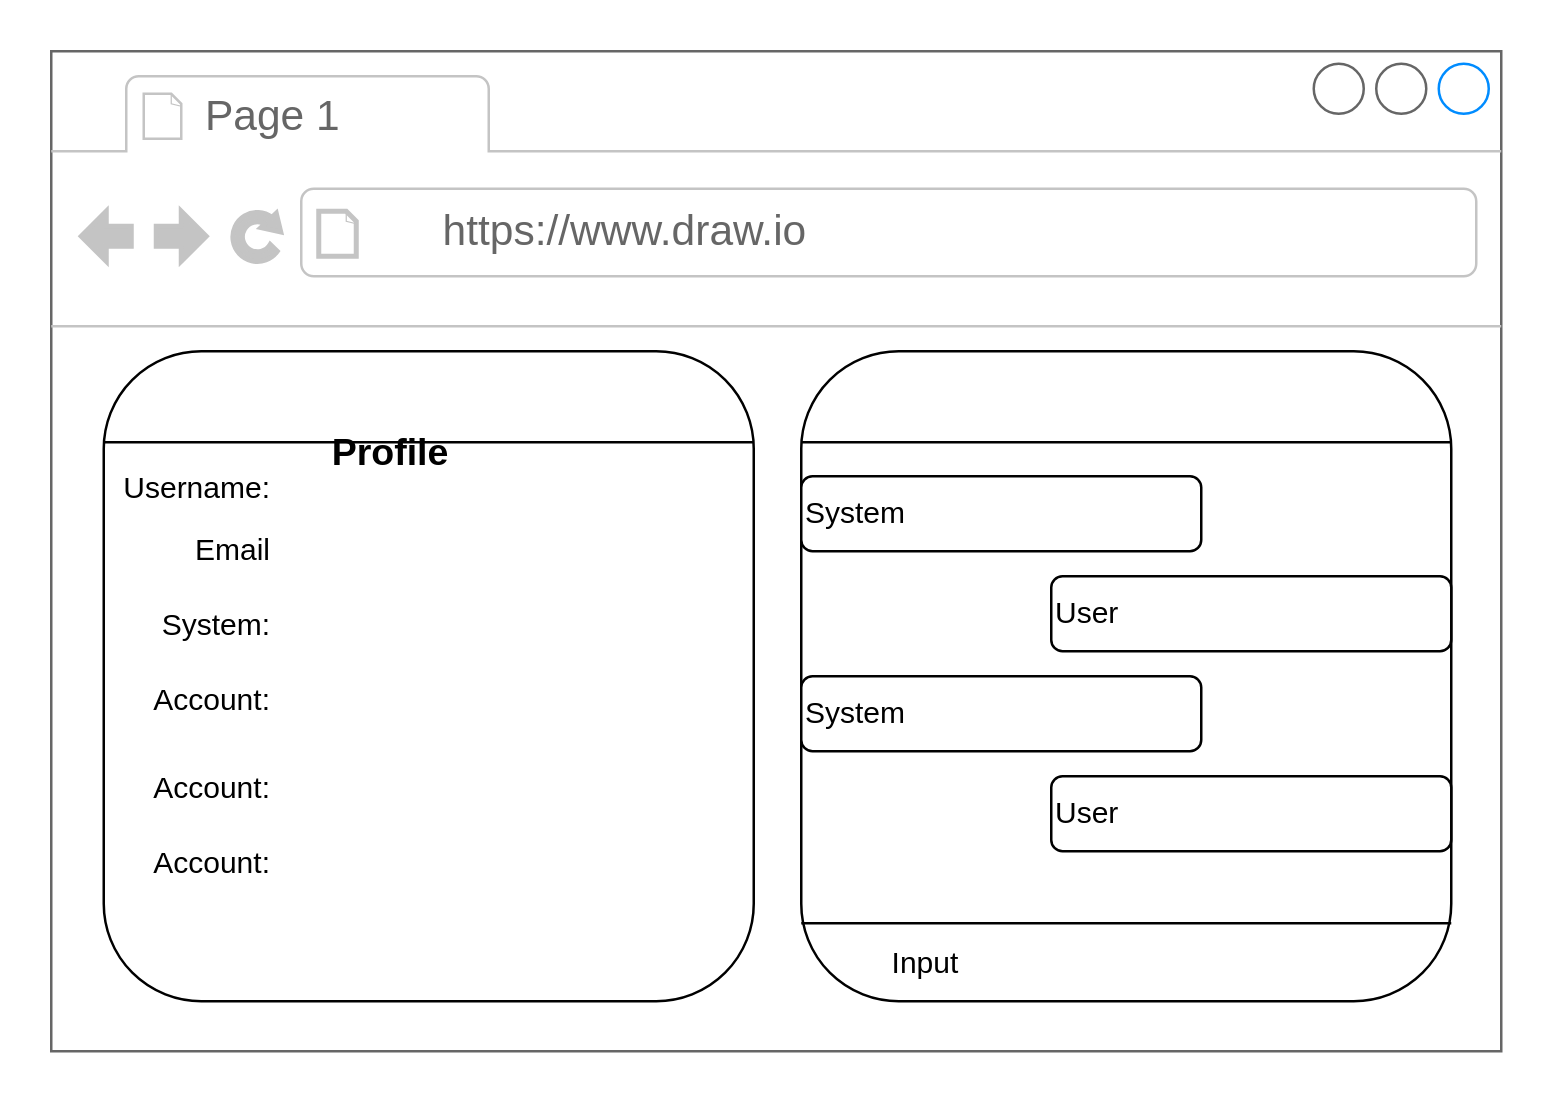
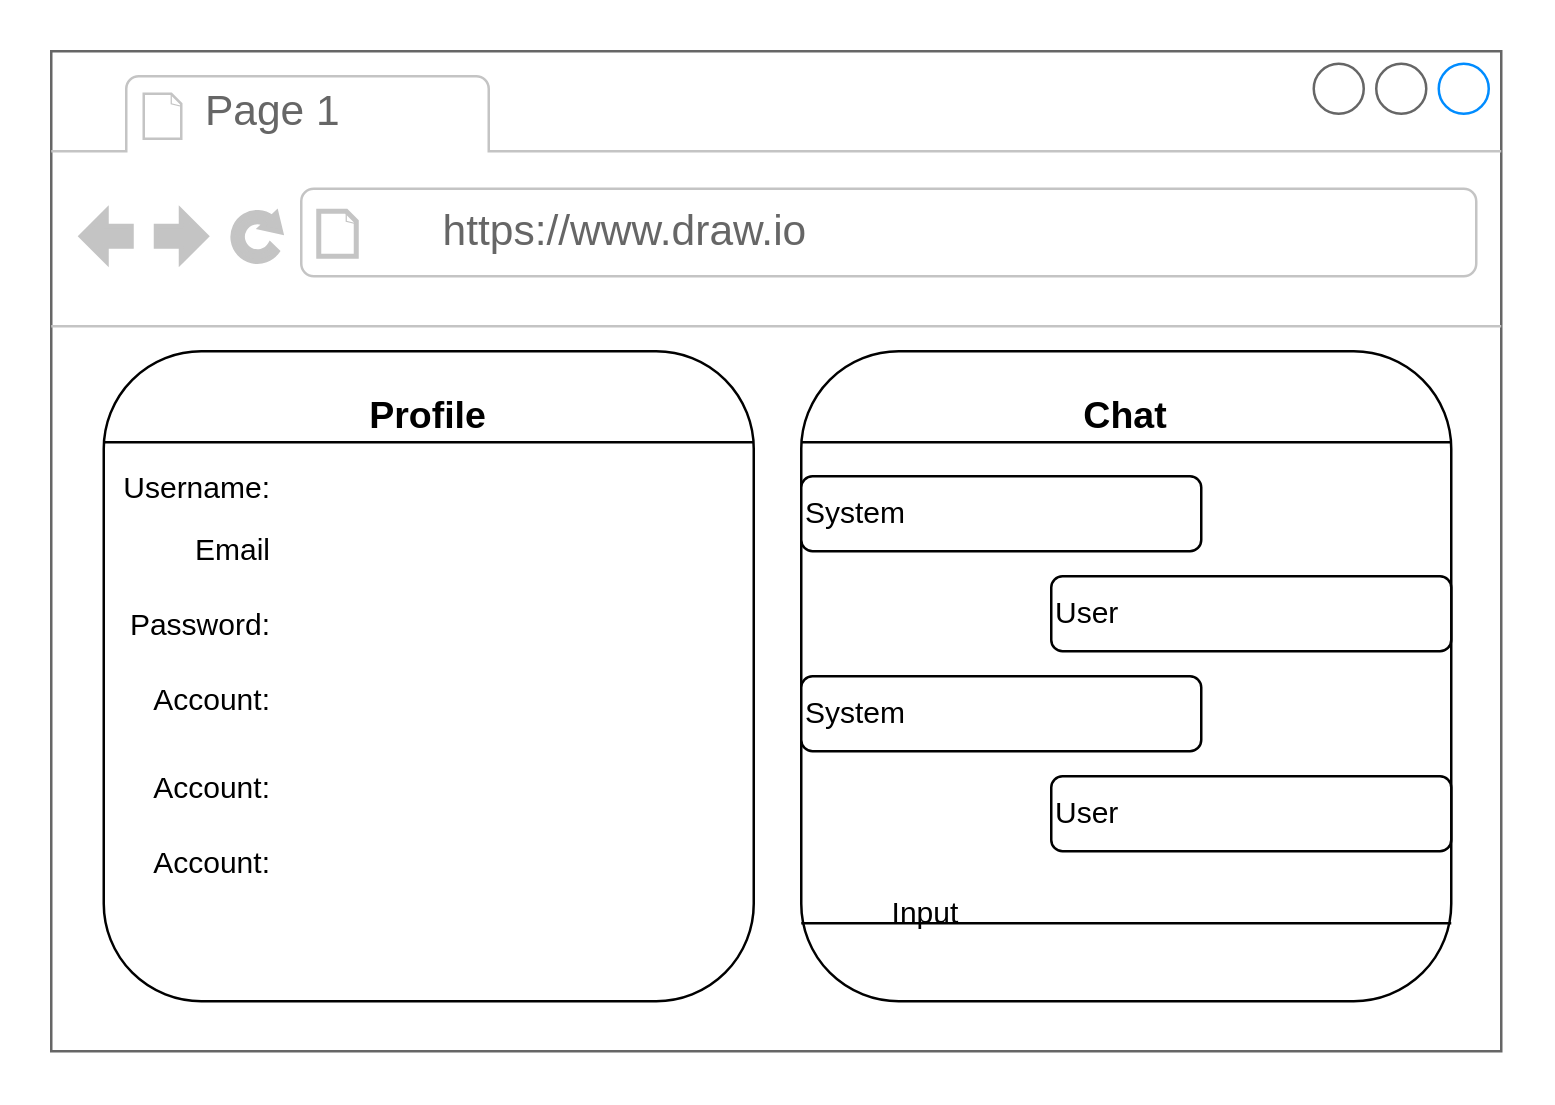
  <mxCell id="0" />
  <mxCell id="1" parent="0" />
  <mxCell id="2" value="" style="strokeWidth=1;shadow=0;dashed=0;align=center;html=1;shape=mxgraph.mockup.containers.browserWindow;rSize=0;strokeColor=#666666;strokeColor2=#008cff;strokeColor3=#c4c4c4;mainText=,;recursiveResize=0;movable=0;resizable=0;rotatable=0;deletable=0;editable=0;locked=1;connectable=0;" vertex="1" parent="1"><mxGeometry x="20" y="20" width="580" height="400" as="geometry" /></mxCell>
- <mxCell id="3" value="Page 1" style="strokeWidth=1;shadow=0;dashed=0;align=center;html=1;shape=mxgraph.mockup.containers.anchor;fontSize=17;fontColor=#666666;align=left;whiteSpace=wrap;" vertex="1" parent="2"><mxGeometry x="60" y="12" width="145" height="30" as="geometry" /></mxCell>
+ <mxCell id="3" value="Page 1" style="strokeWidth=1;shadow=0;dashed=0;align=center;html=1;shape=mxgraph.mockup.containers.anchor;fontSize=17;fontColor=#666666;align=left;whiteSpace=wrap;" vertex="1" parent="2"><mxGeometry x="60" y="12" width="110" height="26" as="geometry" /></mxCell>
  <mxCell id="4" value="https://www.draw.io" style="strokeWidth=1;shadow=0;dashed=0;align=center;html=1;shape=mxgraph.mockup.containers.anchor;rSize=0;fontSize=17;fontColor=#666666;align=left;" vertex="1" parent="2"><mxGeometry x="155" y="60" width="250" height="26" as="geometry" /></mxCell>
  <mxCell id="5" value="" style="rounded=1;whiteSpace=wrap;html=1;points=[[0,0,0,0,0],[0,0.14,0,0,0],[0,0.25,0,0,0],[0,0.5,0,0,0],[0,0.75,0,0,0],[0,1,0,0,0],[0.25,0,0,0,0],[0.25,1,0,0,0],[0.5,0,0,0,0],[0.5,1,0,0,0],[0.75,0,0,0,0],[0.75,1,0,0,0],[1,0,0,0,0],[1,0.14,0,0,0],[1,0.25,0,0,0],[1,0.5,0,0,0],[1,0.75,0,0,0],[1,1,0,0,0]];" vertex="1" parent="1"><mxGeometry x="41" y="140" width="260" height="260" as="geometry" /></mxCell>
  <mxCell id="6" value="" style="rounded=1;whiteSpace=wrap;html=1;points=[[0,0,0,0,0],[0,0.14,0,0,0],[0,0.25,0,0,0],[0,0.5,0,0,0],[0,0.75,0,0,0],[0,0.88,0,0,0],[0,1,0,0,0],[0.25,0,0,0,0],[0.25,1,0,0,0],[0.5,0,0,0,0],[0.5,1,0,0,0],[0.75,0,0,0,0],[0.75,1,0,0,0],[1,0,0,0,0],[1,0.14,0,0,0],[1,0.25,0,0,0],[1,0.5,0,0,0],[1,0.75,0,0,0],[1,0.88,0,0,0],[1,1,0,0,0]];" vertex="1" parent="1"><mxGeometry x="320" y="140" width="260" height="260" as="geometry" /></mxCell>
  <mxCell id="7" value="" style="endArrow=none;html=1;rounded=0;exitX=0;exitY=0.14;exitDx=0;exitDy=0;exitPerimeter=0;entryX=1;entryY=0.14;entryDx=0;entryDy=0;entryPerimeter=0;" edge="1" parent="1" source="5" target="5"><mxGeometry width="50" height="50" relative="1" as="geometry"><mxPoint x="60" y="570" as="sourcePoint" /><mxPoint x="110" y="520" as="targetPoint" /></mxGeometry></mxCell>
  <mxCell id="8" value="" style="endArrow=none;html=1;rounded=0;exitX=0;exitY=0.14;exitDx=0;exitDy=0;exitPerimeter=0;entryX=1;entryY=0.14;entryDx=0;entryDy=0;entryPerimeter=0;" edge="1" parent="1" source="6" target="6"><mxGeometry width="50" height="50" relative="1" as="geometry"><mxPoint x="340" y="560" as="sourcePoint" /><mxPoint x="390" y="510" as="targetPoint" /></mxGeometry></mxCell>
- <mxCell id="9" value="Profile" style="text;html=1;align=center;verticalAlign=middle;whiteSpace=wrap;rounded=0;fontStyle=1;fontSize=15;" vertex="1" parent="1"><mxGeometry x="126" y="165" width="60" height="30" as="geometry" /></mxCell>
+ <mxCell id="9" value="Profile" style="text;html=1;align=center;verticalAlign=middle;whiteSpace=wrap;rounded=0;fontStyle=1;fontSize=15;" vertex="1" parent="1"><mxGeometry x="141" y="150" width="60" height="30" as="geometry" /></mxCell>
+ <mxCell id="10" value="Chat" style="text;html=1;align=center;verticalAlign=middle;whiteSpace=wrap;rounded=0;fontStyle=1;fontSize=15;" vertex="1" parent="1"><mxGeometry x="420" y="150" width="60" height="30" as="geometry" /></mxCell>
  <mxCell id="11" value="System" style="rounded=1;whiteSpace=wrap;html=1;align=left;" vertex="1" parent="1"><mxGeometry x="320" y="190" width="160" height="30" as="geometry" /></mxCell>
  <mxCell id="12" value="User" style="rounded=1;whiteSpace=wrap;html=1;align=left;" vertex="1" parent="1"><mxGeometry x="420" y="230" width="160" height="30" as="geometry" /></mxCell>
  <mxCell id="13" value="System" style="rounded=1;whiteSpace=wrap;html=1;align=left;" vertex="1" parent="1"><mxGeometry x="320" y="270" width="160" height="30" as="geometry" /></mxCell>
  <mxCell id="14" value="User" style="rounded=1;whiteSpace=wrap;html=1;align=left;" vertex="1" parent="1"><mxGeometry x="420" y="310" width="160" height="30" as="geometry" /></mxCell>
  <mxCell id="15" value="" style="endArrow=none;html=1;rounded=0;exitX=0;exitY=0.88;exitDx=0;exitDy=0;exitPerimeter=0;entryX=1;entryY=0.88;entryDx=0;entryDy=0;entryPerimeter=0;" edge="1" parent="1" source="6" target="6"><mxGeometry width="50" height="50" relative="1" as="geometry"><mxPoint x="450" y="520" as="sourcePoint" /><mxPoint x="500" y="470" as="targetPoint" /></mxGeometry></mxCell>
- <mxCell id="16" value="Input" style="text;html=1;align=center;verticalAlign=middle;whiteSpace=wrap;rounded=0;" vertex="1" parent="1"><mxGeometry x="340" y="370" width="60" height="30" as="geometry" /></mxCell>
+ <mxCell id="16" value="Input" style="text;html=1;align=center;verticalAlign=middle;whiteSpace=wrap;rounded=0;" vertex="1" parent="1"><mxGeometry x="340" y="350" width="60" height="30" as="geometry" /></mxCell>
  <mxCell id="17" value="Username:" style="text;html=1;align=right;verticalAlign=middle;whiteSpace=wrap;rounded=0;" vertex="1" parent="1"><mxGeometry x="50" y="180" width="60" height="30" as="geometry" /></mxCell>
  <mxCell id="18" value="Email" style="text;html=1;align=right;verticalAlign=middle;whiteSpace=wrap;rounded=0;" vertex="1" parent="1"><mxGeometry x="50" y="205" width="60" height="30" as="geometry" /></mxCell>
- <mxCell id="19" value="System:" style="text;html=1;align=right;verticalAlign=middle;whiteSpace=wrap;rounded=0;" vertex="1" parent="1"><mxGeometry x="50" y="235" width="60" height="30" as="geometry" /></mxCell>
+ <mxCell id="19" value="Password:" style="text;html=1;align=right;verticalAlign=middle;whiteSpace=wrap;rounded=0;" vertex="1" parent="1"><mxGeometry x="50" y="235" width="60" height="30" as="geometry" /></mxCell>
  <mxCell id="20" value="Account:" style="text;html=1;align=right;verticalAlign=middle;whiteSpace=wrap;rounded=0;" vertex="1" parent="1"><mxGeometry x="50" y="265" width="60" height="30" as="geometry" /></mxCell>
  <mxCell id="21" value="Account:" style="text;html=1;align=right;verticalAlign=middle;whiteSpace=wrap;rounded=0;" vertex="1" parent="1"><mxGeometry x="50" y="300" width="60" height="30" as="geometry" /></mxCell>
  <mxCell id="22" value="Account:" style="text;html=1;align=right;verticalAlign=middle;whiteSpace=wrap;rounded=0;" vertex="1" parent="1"><mxGeometry x="50" y="330" width="60" height="30" as="geometry" /></mxCell>
